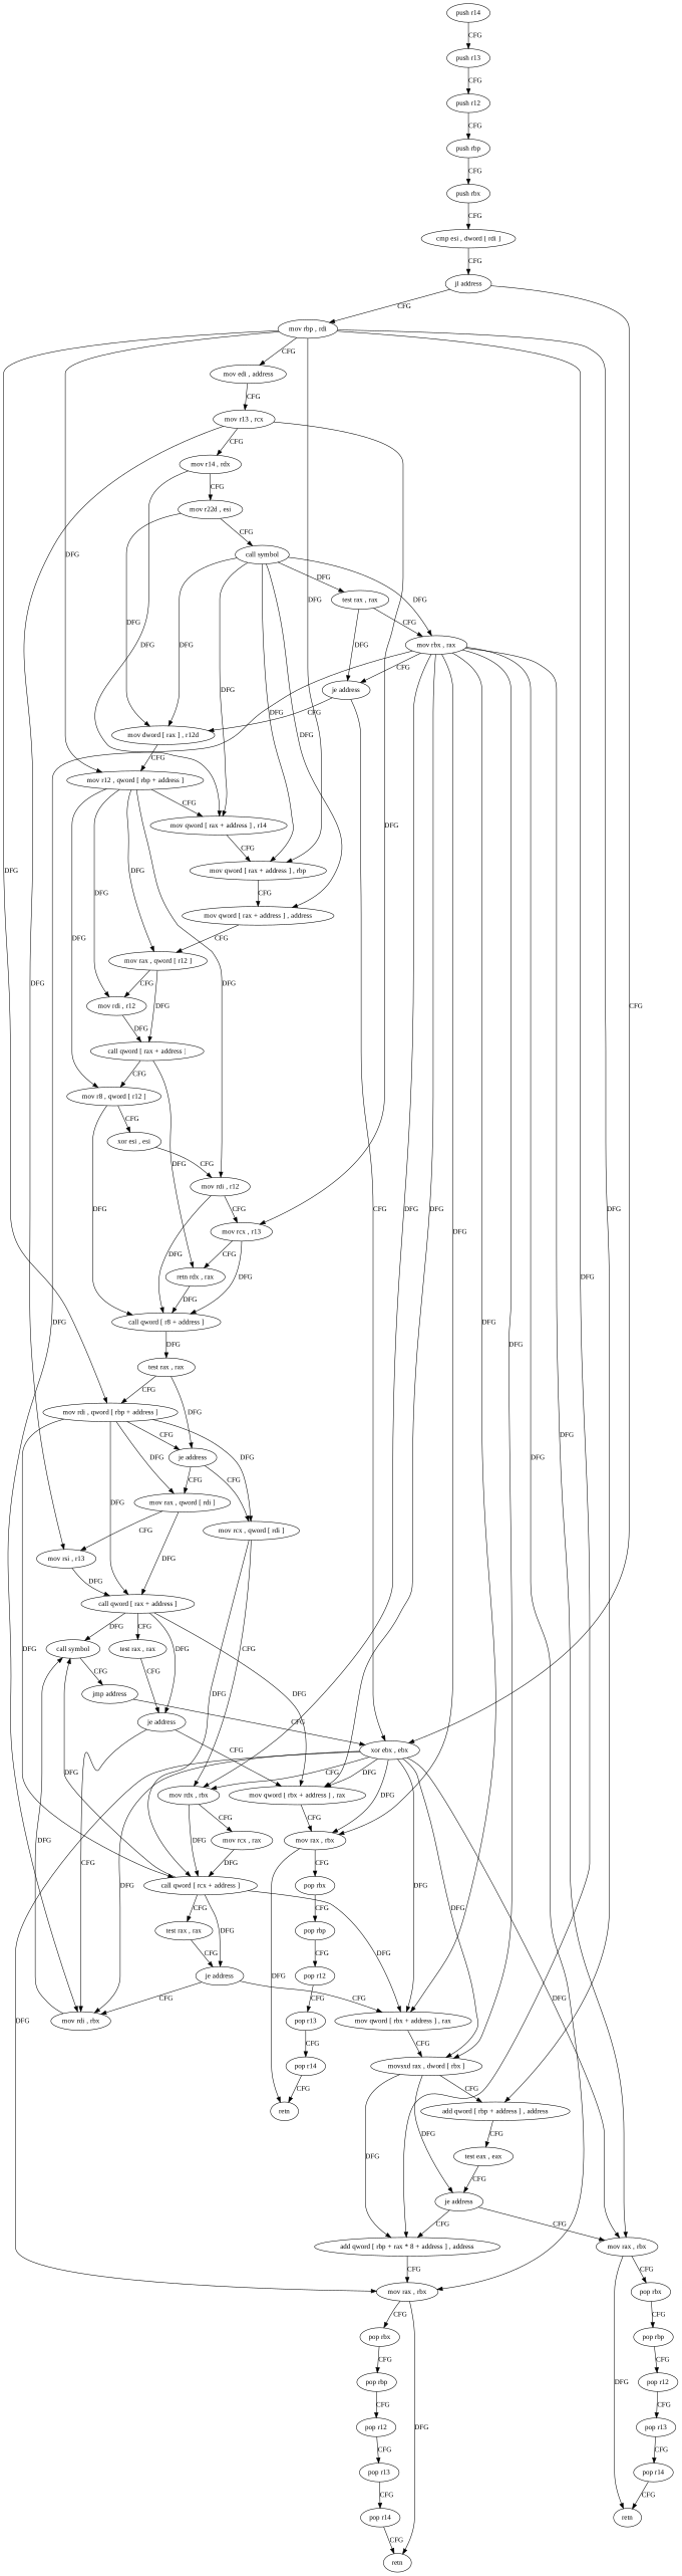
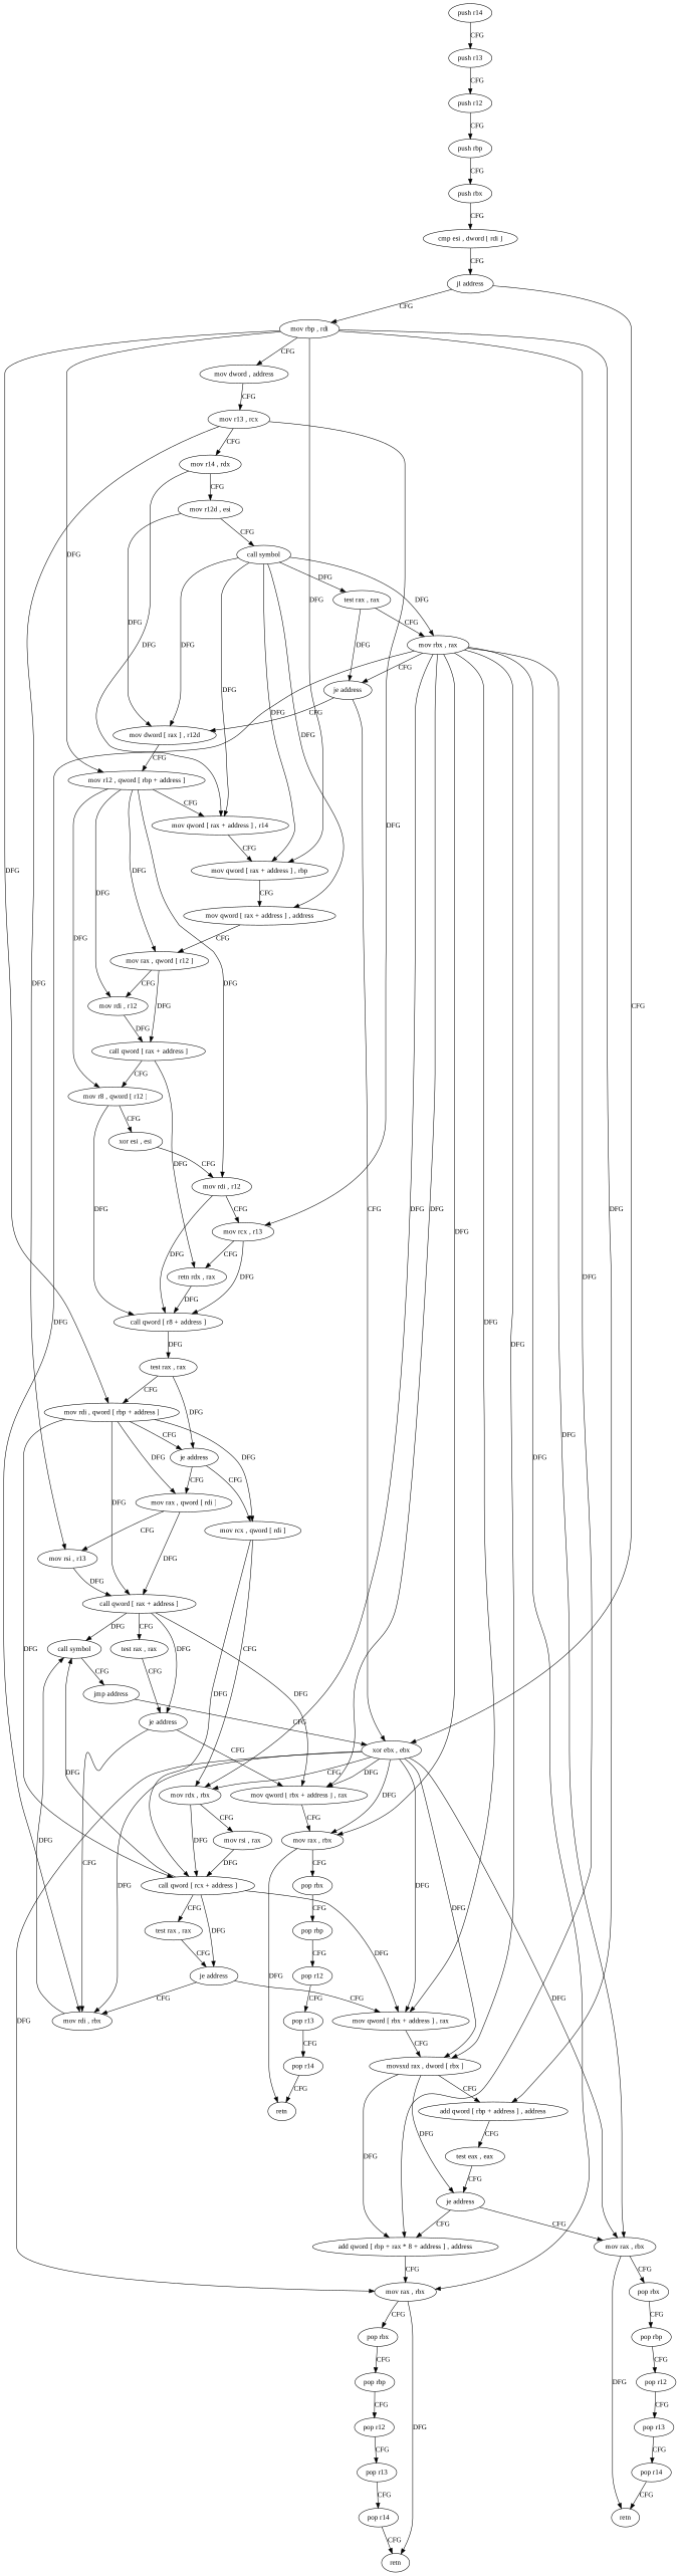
  digraph {
    fontname="Liberation Serif"
    node [fontname="Liberation Serif"]
    edge [fontname="Liberation Serif"]
    n1 [label="push r14"]
    n2 [label="push r13"]
    n3 [label="push r12"]
    n4 [label="push rbp"]
    n5 [label="push rbx"]
    n6 [label="cmp esi , dword [ rdi ]"]
    n7 [label="jl address"]
    n8 [label="mov rbp , rdi"]
    n9 [label="xor ebx , ebx"]
-   n10 [label="mov edi , address"]
+   n10 [label="mov dword , address"]
    n11 [label="mov r12 , qword [ rbp + address ]"]
    n12 [label="mov qword [ rax + address ] , rbp"]
    n13 [label="mov rdi , qword [ rbp + address ]"]
    n14 [label="add qword [ rbp + address ] , address"]
    n15 [label="add qword [ rbp + rax * 8 + address ] , address"]
    n16 [label="mov rax , rbx"]
    n17 [label="mov rdi , rbx"]
    n18 [label="mov qword [ rbx + address ] , rax"]
    n19 [label="mov rdx , rbx"]
    n20 [label="mov qword [ rbx + address ] , rax"]
    n21 [label="mov rax , rbx"]
    n22 [label="movsxd rax , dword [ rbx ]"]
    n23 [label="mov rax , rbx"]
    n24 [label="mov r13 , rcx"]
    n25 [label="mov qword [ rax + address ] , r14"]
    n26 [label="mov rax , qword [ r12 ]"]
    n27 [label="mov rdi , r12"]
    n28 [label="mov r8 , qword [ r12 ]"]
    n29 [label="mov rdi , r12"]
    n30 [label="mov qword [ rax + address ] , address"]
    n31 [label="je address"]
    n32 [label="mov rax , qword [ rdi ]"]
    n33 [label="mov rcx , qword [ rdi ]"]
    n34 [label="call qword [ rax + address ]"]
    n35 [label="call qword [ rcx + address ]"]
    n36 [label="test eax , eax"]
    n37 [label="pop rbx"]
    n38 [label=retn]
    n39 [label="call symbol"]
-   n40 [label="mov rcx , rax"]
+   n40 [label="mov rsi , rax"]
    n41 [label="pop rbx"]
    n42 [label=retn]
    n43 [label="je address"]
    n44 [label="pop rbx"]
    n45 [label=retn]
    n46 [label="mov r14 , rdx"]
    n47 [label="mov rcx , r13"]
    n48 [label="mov rsi , r13"]
-   n49 [label="mov r22d , esi"]
+   n49 [label="mov r12d , esi"]
    n50 [label="retn rdx , rax"]
    n51 [label="call qword [ r8 + address ]"]
    n52 [label="call symbol"]
    n53 [label="mov dword [ rax ] , r12d"]
    n54 [label="test rax , rax"]
    n55 [label="mov rbx , rax"]
    n56 [label="je address"]
    n57 [label="pop rbp"]
    n58 [label="call qword [ rax + address ]"]
    n59 [label="xor esi , esi"]
    n60 [label="test rax , rax"]
    n61 [label="test rax , rax"]
    n62 [label="je address"]
    n63 [label="test rax , rax"]
    n64 [label="je address"]
    n65 [label="jmp address"]
    n66 [label="pop rbp"]
    n67 [label="pop r12"]
    n68 [label="pop r13"]
    n69 [label="pop r14"]
    n70 [label="pop r12"]
    n71 [label="pop r13"]
    n72 [label="pop r14"]
    n73 [label="pop rbp"]
    n74 [label="pop r12"]
    n75 [label="pop r13"]
    n76 [label="pop r14"]
    n1 -> n2 [label=CFG]
    n2 -> n3 [label=CFG]
    n3 -> n4 [label=CFG]
    n4 -> n5 [label=CFG]
    n5 -> n6 [label=CFG]
    n6 -> n7 [label=CFG]
    n7 -> n8 [label=CFG]
    n7 -> n9 [label=CFG]
    n8 -> n10 [label=CFG]
    n8 -> n11 [label=DFG]
    n8 -> n12 [label=DFG]
    n8 -> n13 [label=DFG]
    n8 -> n14 [label=DFG]
    n8 -> n15 [label=DFG]
    n9 -> n16 [label=DFG]
    n9 -> n17 [label=DFG]
    n9 -> n18 [label=DFG]
    n9 -> n19 [label=CFG]
    n9 -> n20 [label=DFG]
    n9 -> n21 [label=DFG]
    n9 -> n22 [label=DFG]
    n9 -> n23 [label=DFG]
    n10 -> n24 [label=CFG]
    n11 -> n25 [label=CFG]
    n11 -> n26 [label=DFG]
    n11 -> n27 [label=DFG]
    n11 -> n28 [label=DFG]
    n11 -> n29 [label=DFG]
    n12 -> n30 [label=CFG]
    n13 -> n31 [label=CFG]
    n13 -> n32 [label=DFG]
    n13 -> n33 [label=DFG]
    n13 -> n34 [label=DFG]
    n13 -> n35 [label=DFG]
    n14 -> n36 [label=CFG]
    n15 -> n23 [label=CFG]
    n16 -> n37 [label=CFG]
    n16 -> n38 [label=DFG]
    n17 -> n39 [label=DFG]
    n18 -> n21 [label=CFG]
    n19 -> n35 [label=DFG]
    n19 -> n40 [label=CFG]
    n20 -> n22 [label=CFG]
    n21 -> n41 [label=CFG]
    n21 -> n42 [label=DFG]
    n22 -> n14 [label=CFG]
    n22 -> n15 [label=DFG]
    n22 -> n43 [label=DFG]
    n23 -> n44 [label=CFG]
    n23 -> n45 [label=DFG]
    n24 -> n46 [label=CFG]
    n24 -> n47 [label=DFG]
    n24 -> n48 [label=DFG]
    n25 -> n12 [label=CFG]
    n26 -> n27 [label=CFG]
    n26 -> n58 [label=DFG]
    n27 -> n58 [label=DFG]
    n28 -> n51 [label=DFG]
    n28 -> n59 [label=CFG]
    n29 -> n47 [label=CFG]
    n29 -> n51 [label=DFG]
    n30 -> n26 [label=CFG]
    n31 -> n32 [label=CFG]
    n31 -> n33 [label=CFG]
    n32 -> n34 [label=DFG]
    n32 -> n48 [label=CFG]
    n33 -> n19 [label=CFG]
    n33 -> n35 [label=DFG]
    n34 -> n18 [label=DFG]
    n34 -> n39 [label=DFG]
    n34 -> n61 [label=CFG]
    n34 -> n62 [label=DFG]
    n35 -> n20 [label=DFG]
    n35 -> n39 [label=DFG]
    n35 -> n63 [label=CFG]
    n35 -> n64 [label=DFG]
    n36 -> n43 [label=CFG]
    n37 -> n57 [label=CFG]
    n39 -> n65 [label=CFG]
    n40 -> n35 [label=DFG]
    n41 -> n66 [label=CFG]
    n43 -> n15 [label=CFG]
    n43 -> n16 [label=CFG]
    n44 -> n73 [label=CFG]
    n46 -> n25 [label=DFG]
    n46 -> n49 [label=CFG]
    n47 -> n50 [label=CFG]
    n47 -> n51 [label=DFG]
    n48 -> n34 [label=DFG]
    n49 -> n52 [label=CFG]
    n49 -> n53 [label=DFG]
    n50 -> n51 [label=DFG]
    n51 -> n60 [label=DFG]
    n52 -> n12 [label=DFG]
    n52 -> n25 [label=DFG]
    n52 -> n30 [label=DFG]
    n52 -> n53 [label=DFG]
    n52 -> n54 [label=DFG]
    n52 -> n55 [label=DFG]
    n53 -> n11 [label=CFG]
    n54 -> n55 [label=CFG]
    n54 -> n56 [label=DFG]
    n55 -> n16 [label=DFG]
    n55 -> n17 [label=DFG]
    n55 -> n18 [label=DFG]
    n55 -> n19 [label=DFG]
    n55 -> n20 [label=DFG]
    n55 -> n21 [label=DFG]
    n55 -> n22 [label=DFG]
    n55 -> n23 [label=DFG]
    n55 -> n56 [label=CFG]
    n56 -> n9 [label=CFG]
    n56 -> n53 [label=CFG]
    n57 -> n70 [label=CFG]
    n58 -> n28 [label=CFG]
    n58 -> n50 [label=DFG]
    n59 -> n29 [label=CFG]
    n60 -> n13 [label=CFG]
    n60 -> n31 [label=DFG]
    n61 -> n62 [label=CFG]
    n62 -> n17 [label=CFG]
    n62 -> n18 [label=CFG]
    n63 -> n64 [label=CFG]
    n64 -> n17 [label=CFG]
    n64 -> n20 [label=CFG]
    n65 -> n9 [label=CFG]
    n66 -> n67 [label=CFG]
    n67 -> n68 [label=CFG]
    n68 -> n69 [label=CFG]
    n69 -> n42 [label=CFG]
    n70 -> n71 [label=CFG]
    n71 -> n72 [label=CFG]
    n72 -> n38 [label=CFG]
    n73 -> n74 [label=CFG]
    n74 -> n75 [label=CFG]
    n75 -> n76 [label=CFG]
    n76 -> n45 [label=CFG]
  }
